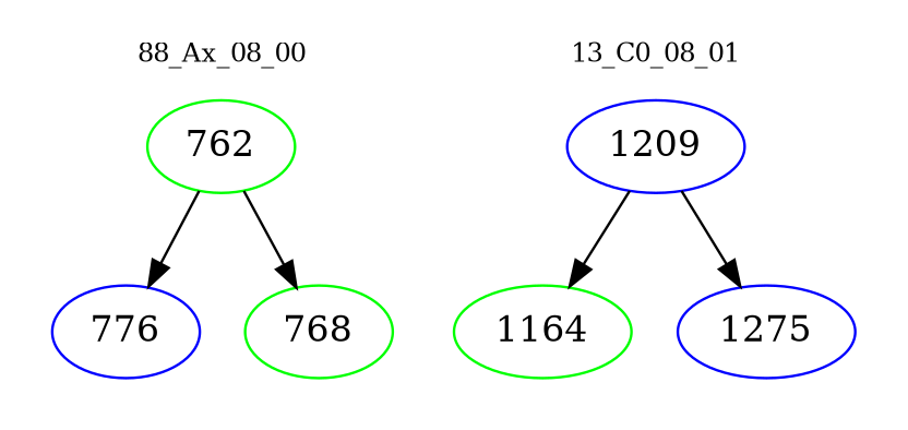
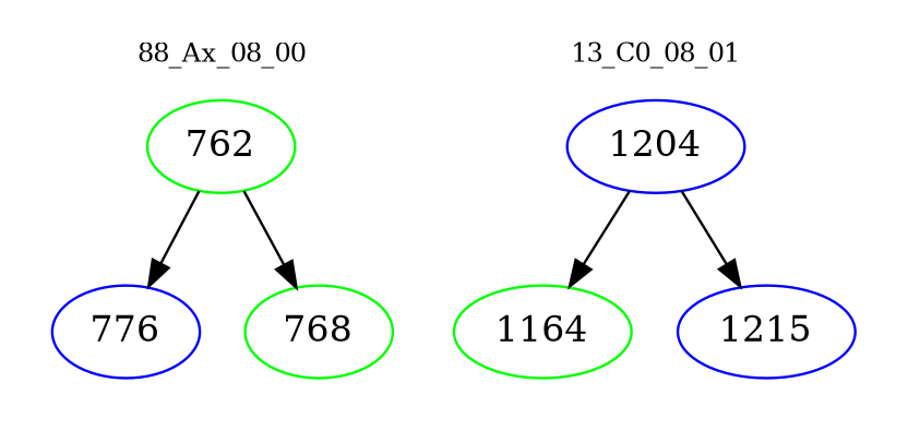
  digraph {
    fontname="DejaVu Serif"
    node [color=green fontname="DejaVu Serif"]
    edge [color=black fontname="DejaVu Serif"]
    n1 [label=762]
    n2 [color=blue label=776]
    n3 [label=768]
-   n4 [color=blue label=1209]
+   n4 [color=blue label=1204]
    n5 [label=1164]
-   n6 [color=blue label=1275]
+   n6 [color=blue label=1215]
    subgraph cluster_1 {
      color=white
      fontsize=10
      label="88_Ax_08_00"
      n1
      n2
      n3
    }
    subgraph cluster_2 {
      color=white
      fontsize=10
      label="13_C0_08_01"
      n4
      n5
      n6
    }
    n1 -> n2
    n1 -> n3
    n4 -> n5
    n4 -> n6
  }
